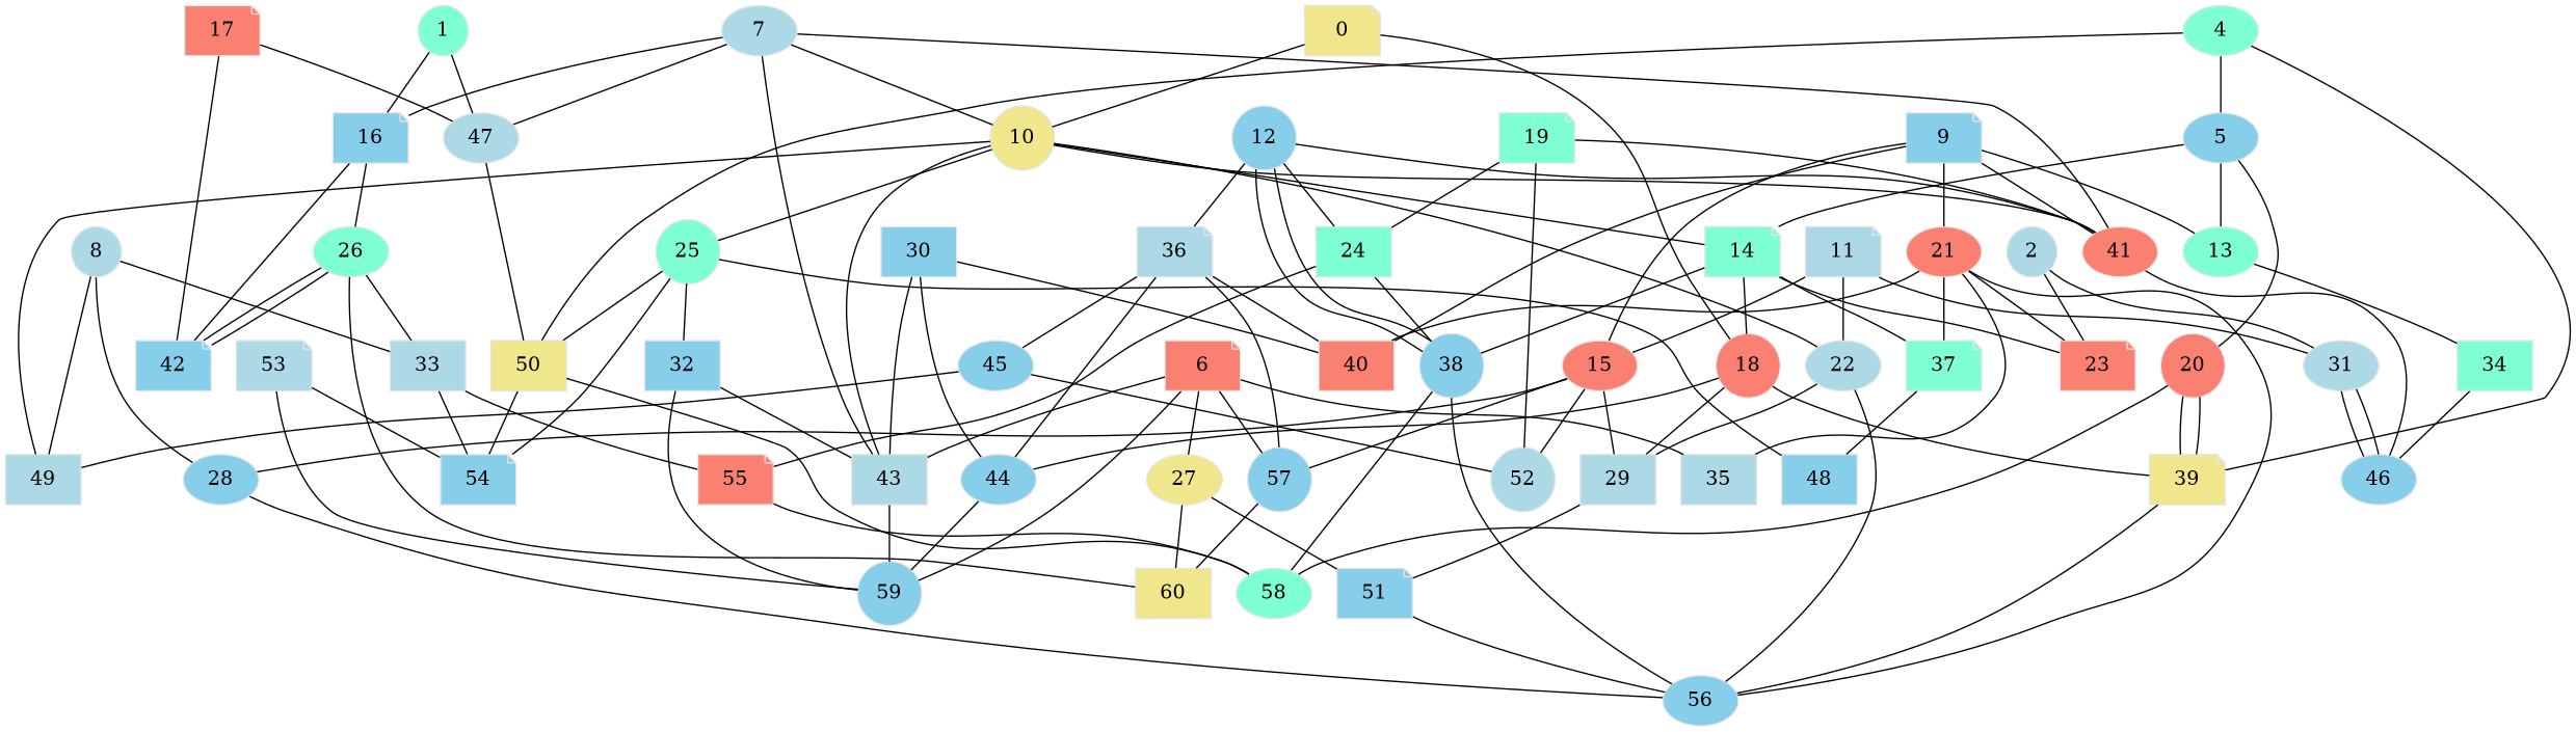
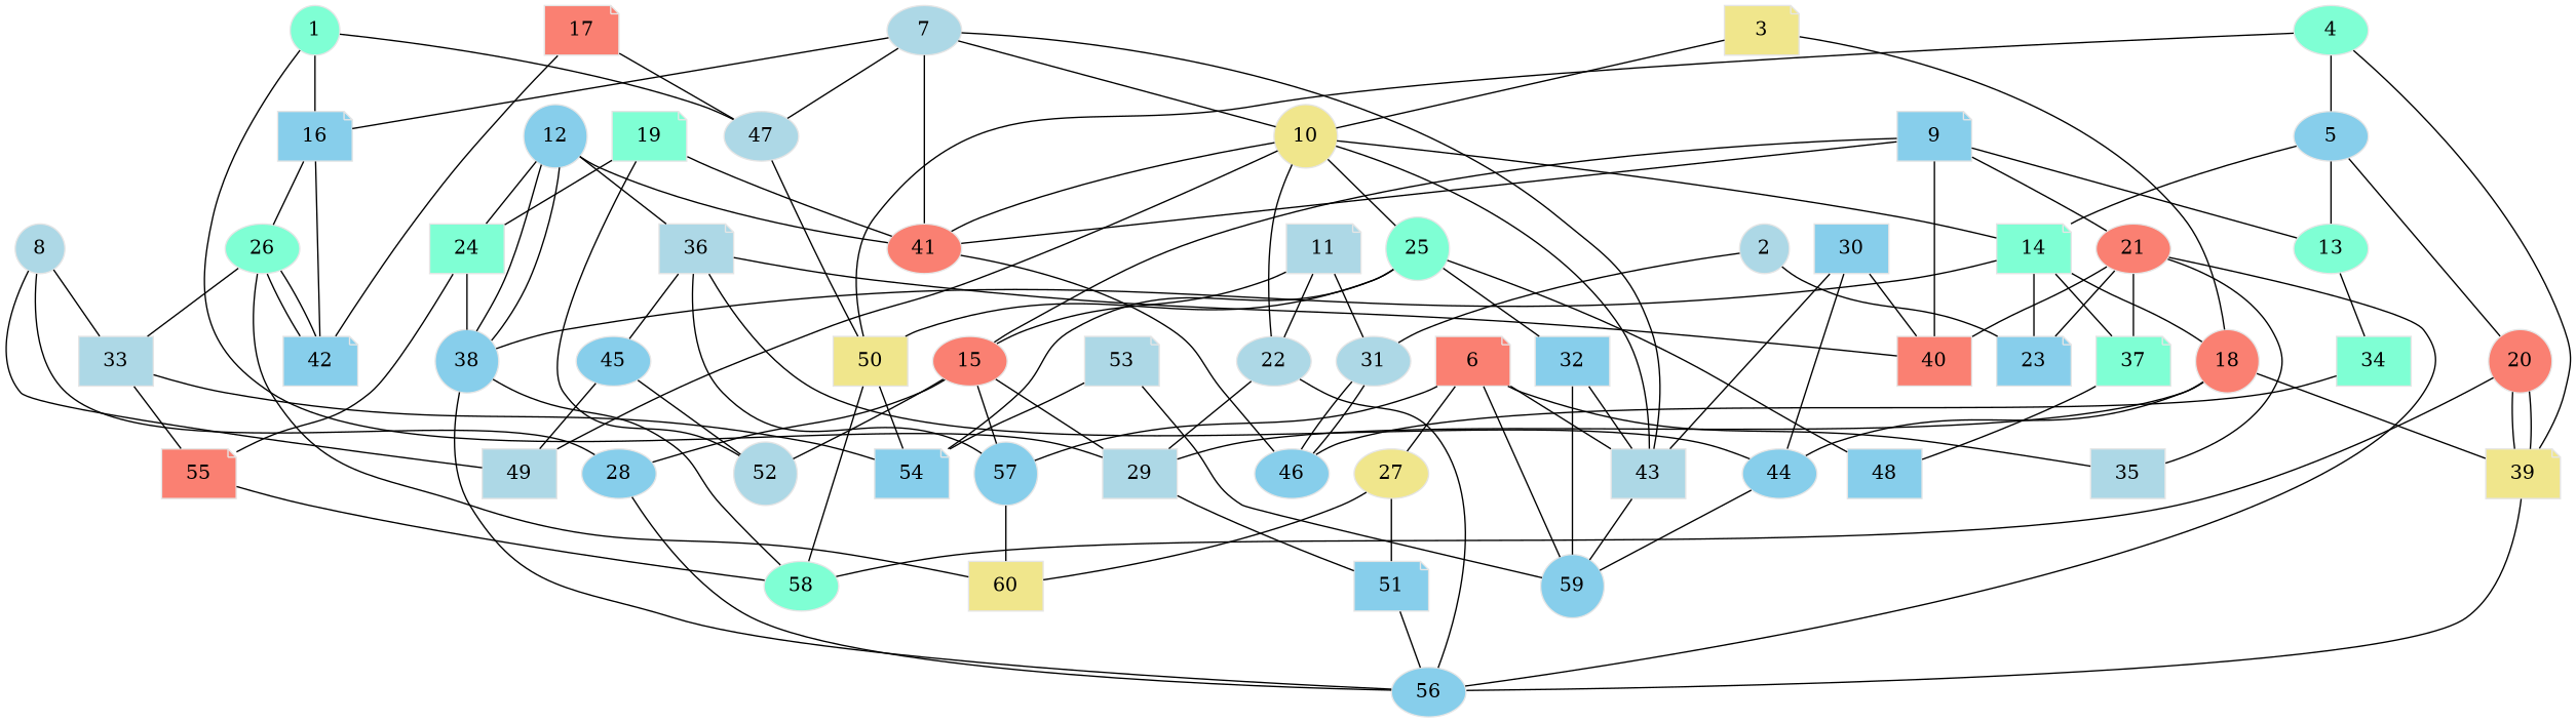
  graph {
    node [color=gray90 fillcolor=skyblue shape=ellipse style=filled]
    1 [fillcolor=aquamarine shape=circle]
    16 [shape=note]
    29 [fillcolor=lightblue shape=box]
    47 [fillcolor=lightblue]
    26 [fillcolor=aquamarine]
    42 [shape=note]
    51 [shape=note]
    50 [fillcolor=khaki shape=box]
    2 [fillcolor=lightblue shape=circle]
-   23 [fillcolor=salmon shape=note]
+   23 [shape=note]
    31 [fillcolor=lightblue]
    46
-   3 [fillcolor=khaki shape=note label=0]
+   3 [fillcolor=khaki shape=note]
    10 [fillcolor=khaki shape=circle]
    18 [fillcolor=salmon shape=circle]
    14 [fillcolor=aquamarine shape=note]
    43 [fillcolor=lightblue shape=box]
    41 [fillcolor=salmon]
    49 [fillcolor=lightblue shape=box]
    22 [fillcolor=lightblue]
    25 [fillcolor=aquamarine shape=circle]
    39 [fillcolor=khaki shape=note]
    44
    4 [fillcolor=aquamarine]
    5
    13 [fillcolor=aquamarine]
    20 [fillcolor=salmon shape=circle]
    56
    58 [fillcolor=aquamarine]
    54 [shape=note]
    34 [fillcolor=aquamarine shape=box]
    38 [shape=circle]
    37 [fillcolor=aquamarine shape=note]
    6 [fillcolor=salmon shape=note]
    27 [fillcolor=khaki]
    35 [fillcolor=lightblue shape=box]
    57 [shape=circle]
    59 [shape=circle]
    60 [fillcolor=khaki shape=box]
    7 [fillcolor=lightblue]
    8 [fillcolor=lightblue shape=circle]
    28
    33 [fillcolor=lightblue shape=box]
    55 [fillcolor=salmon shape=note]
    9 [shape=note]
    15 [fillcolor=salmon]
    21 [fillcolor=salmon]
    40 [fillcolor=salmon shape=box]
    52 [fillcolor=lightblue shape=circle]
    32 [shape=box]
    48 [shape=box]
    11 [fillcolor=lightblue shape=note]
    12 [shape=circle]
    24 [fillcolor=aquamarine shape=box]
    36 [fillcolor=lightblue shape=note]
    45
    17 [fillcolor=salmon shape=note]
    19 [fillcolor=aquamarine shape=note]
    30 [shape=box]
    53 [fillcolor=lightblue shape=note]
    1 -- 16
+   1 -- 29
    1 -- 47
    16 -- 26
    16 -- 42
    29 -- 51
    47 -- 50
    26 -- 42
    26 -- 42
    26 -- 60
    26 -- 33
    51 -- 56
    50 -- 58
    50 -- 54
    2 -- 23
    2 -- 31
    31 -- 46
    31 -- 46
    3 -- 10
    3 -- 18
    10 -- 14
    10 -- 43
    10 -- 41
    10 -- 49
    10 -- 22
    10 -- 25
    18 -- 29
    18 -- 39
    18 -- 44
    14 -- 23
    14 -- 18
    14 -- 38
    14 -- 37
    43 -- 59
    41 -- 46
    22 -- 29
    22 -- 56
    25 -- 50
    25 -- 54
    25 -- 32
    25 -- 48
    39 -- 56
    44 -- 59
    4 -- 50
    4 -- 39
    4 -- 5
    5 -- 14
    5 -- 13
    5 -- 20
    13 -- 34
    20 -- 39
    20 -- 39
    20 -- 58
    34 -- 46
    38 -- 56
    38 -- 58
    37 -- 48
    6 -- 43
    6 -- 27
    6 -- 35
    6 -- 57
    6 -- 59
    27 -- 51
    27 -- 60
    57 -- 60
    7 -- 16
    7 -- 47
    7 -- 10
    7 -- 43
    7 -- 41
    8 -- 49
    8 -- 28
    8 -- 33
    28 -- 56
    33 -- 54
    33 -- 55
    55 -- 58
    9 -- 41
    9 -- 13
    9 -- 15
    9 -- 21
    9 -- 40
    15 -- 29
    15 -- 57
    15 -- 28
    15 -- 52
    21 -- 23
    21 -- 56
    21 -- 37
    21 -- 35
    21 -- 40
    32 -- 43
    32 -- 59
    11 -- 31
    11 -- 22
    11 -- 15
    12 -- 41
    12 -- 38
    12 -- 38
    12 -- 24
    12 -- 36
    24 -- 38
    24 -- 55
    36 -- 44
    36 -- 57
    36 -- 40
    36 -- 45
    45 -- 49
    45 -- 52
    17 -- 47
    17 -- 42
    19 -- 41
    19 -- 52
    19 -- 24
    30 -- 43
    30 -- 44
    30 -- 40
    53 -- 54
    53 -- 59
  }
